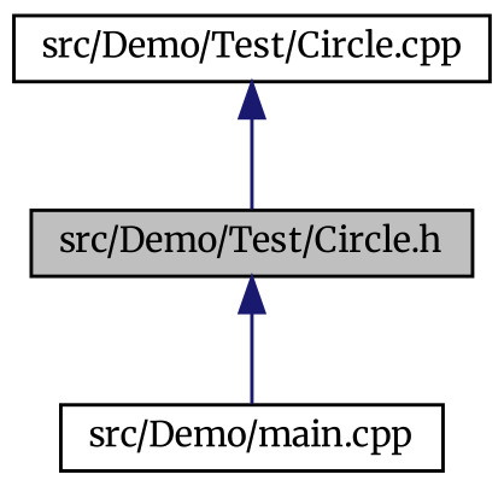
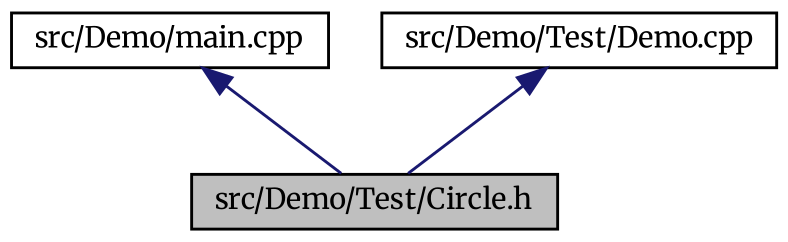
  digraph {
    fontname=Merriweather
    node [color=black fillcolor=white fontname=Merriweather fontsize=10 shape=record style=filled]
    edge [color=midnightblue dir=back fontname=Merriweather fontsize=10 labelfontname=Helvetica labelfontsize=10 style=solid]
    n1 [fillcolor=grey75 fontcolor=black height=0.2 label="src/Demo/Test/Circle.h" width=0.4]
    n2 [height=0.2 label="src/Demo/main.cpp" width=0.4]
-   n3 [height=0.2 label="src/Demo/Test/Circle.cpp" width=0.4]
-   n1 -> n2
+   n3 [height=0.2 label="src/Demo/Test/Demo.cpp" width=0.4]
+   n2 -> n1
    n3 -> n1
  }
